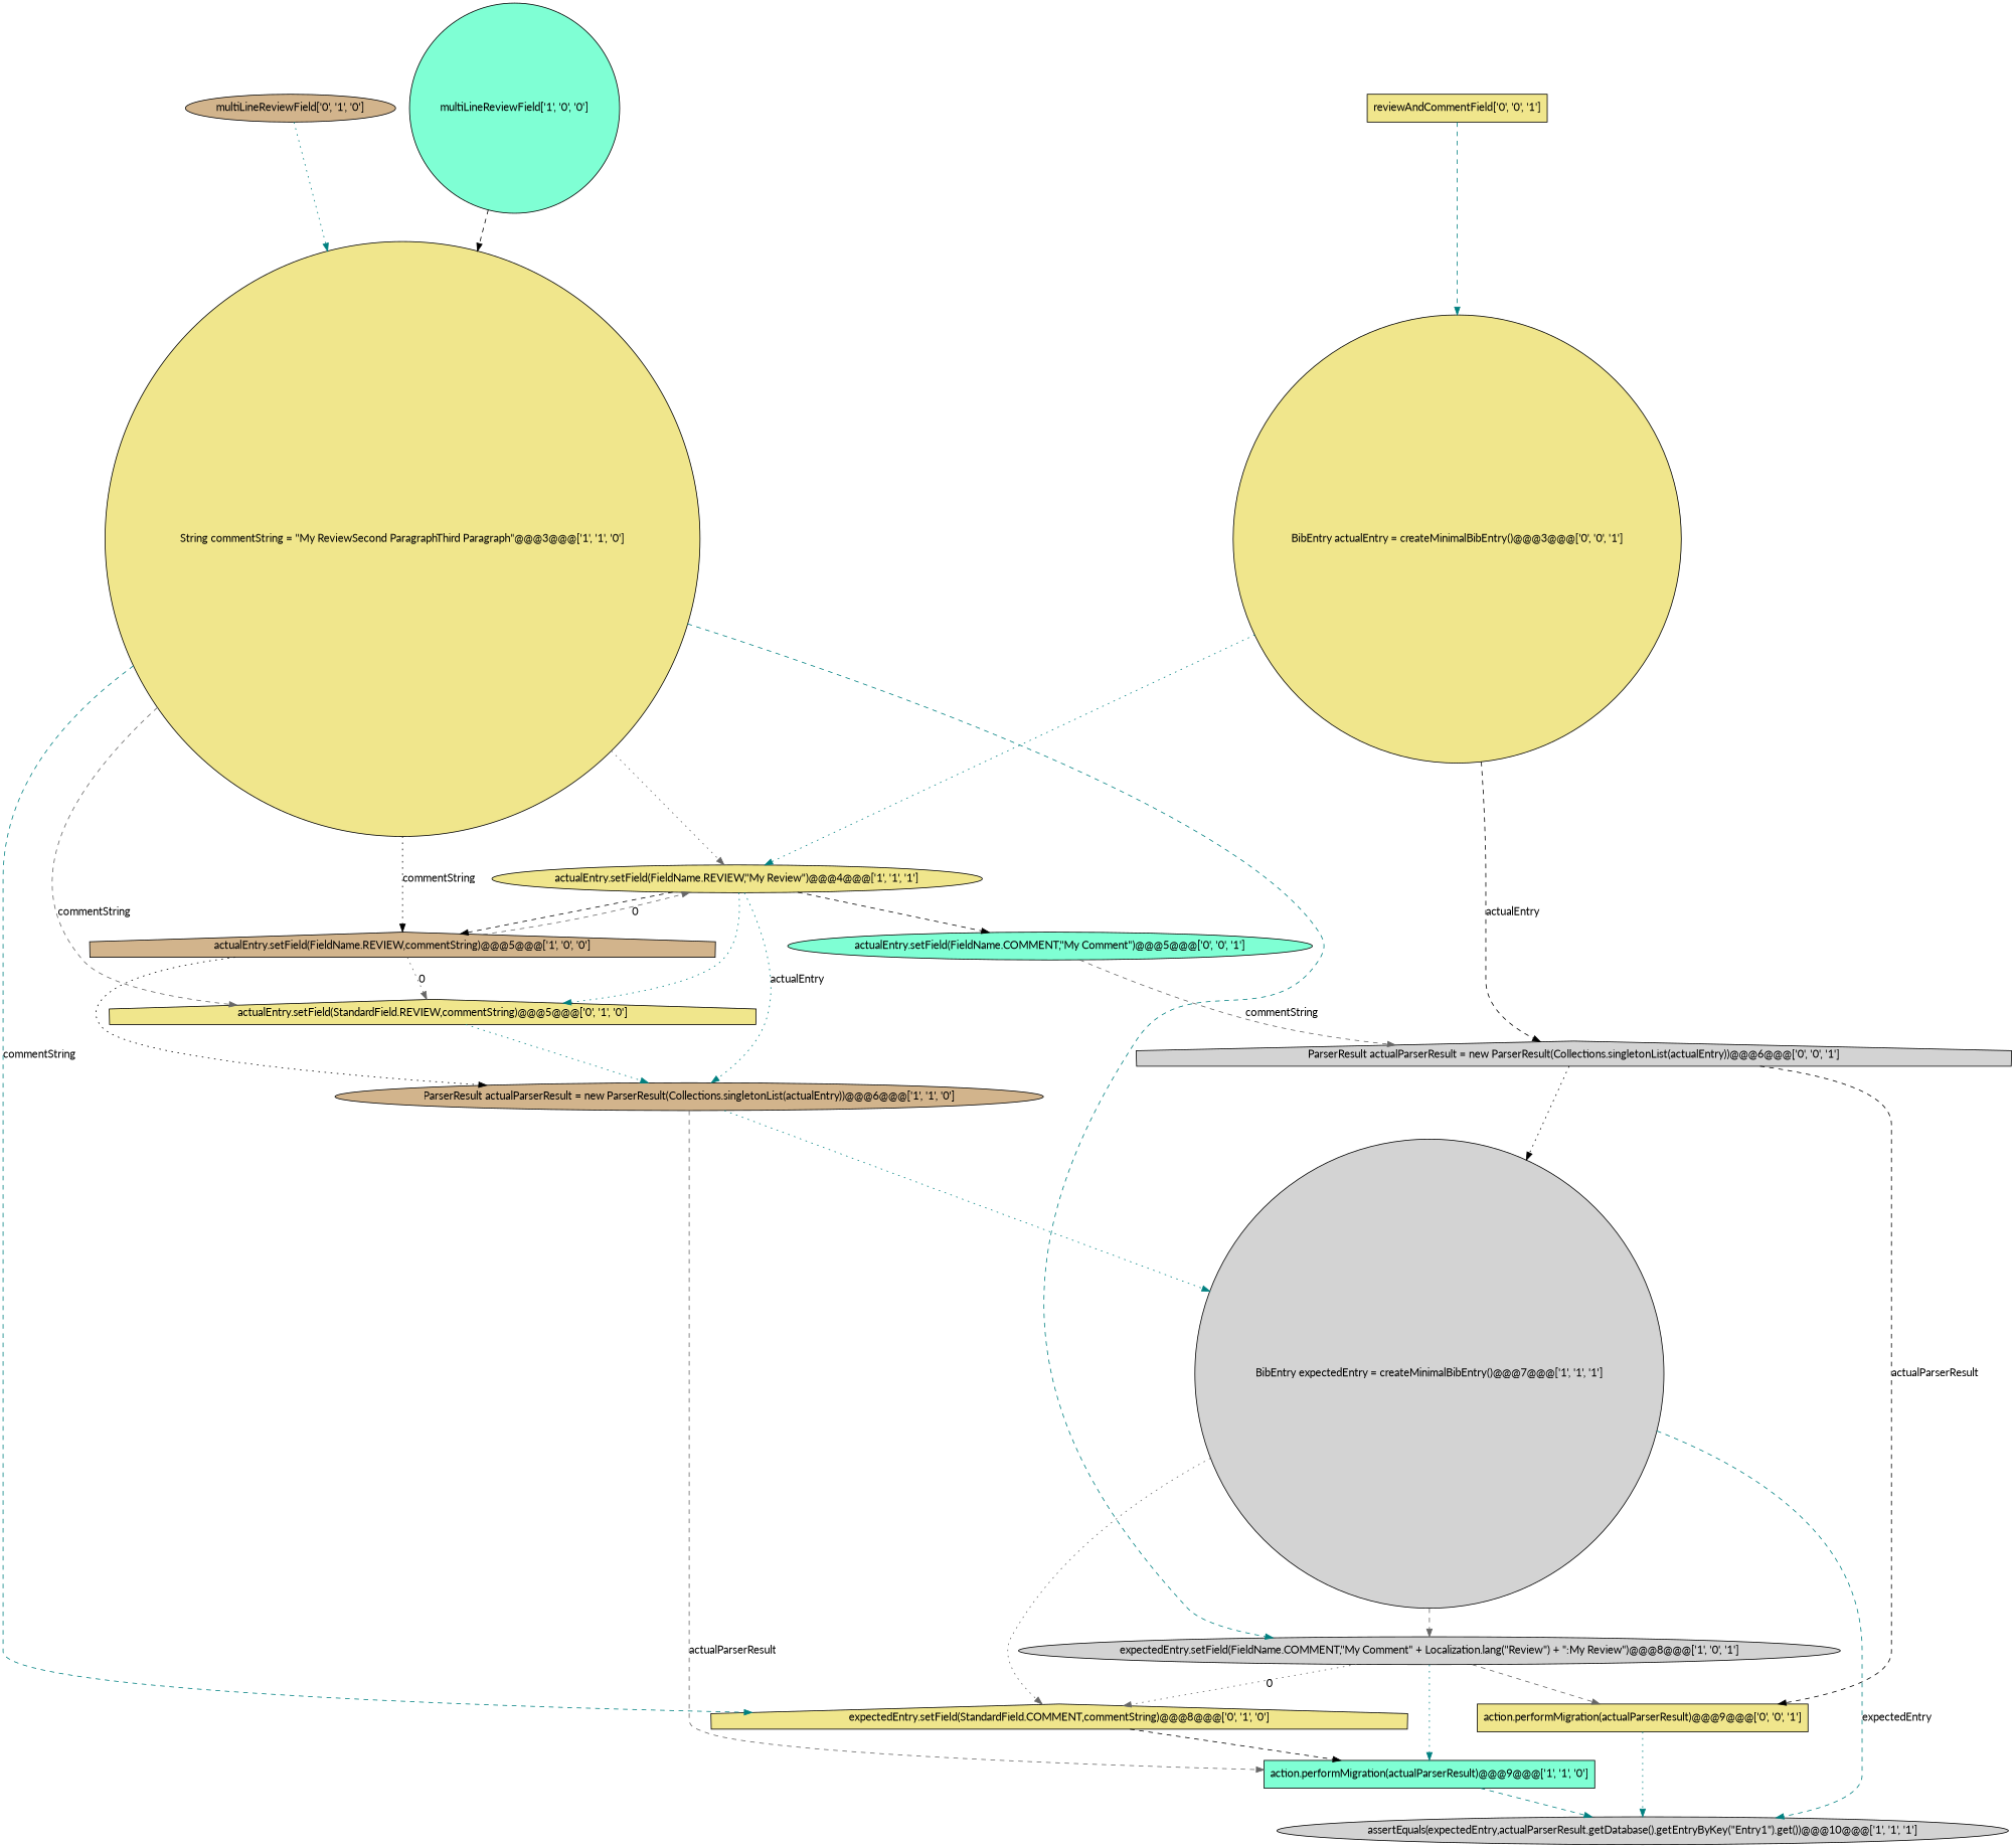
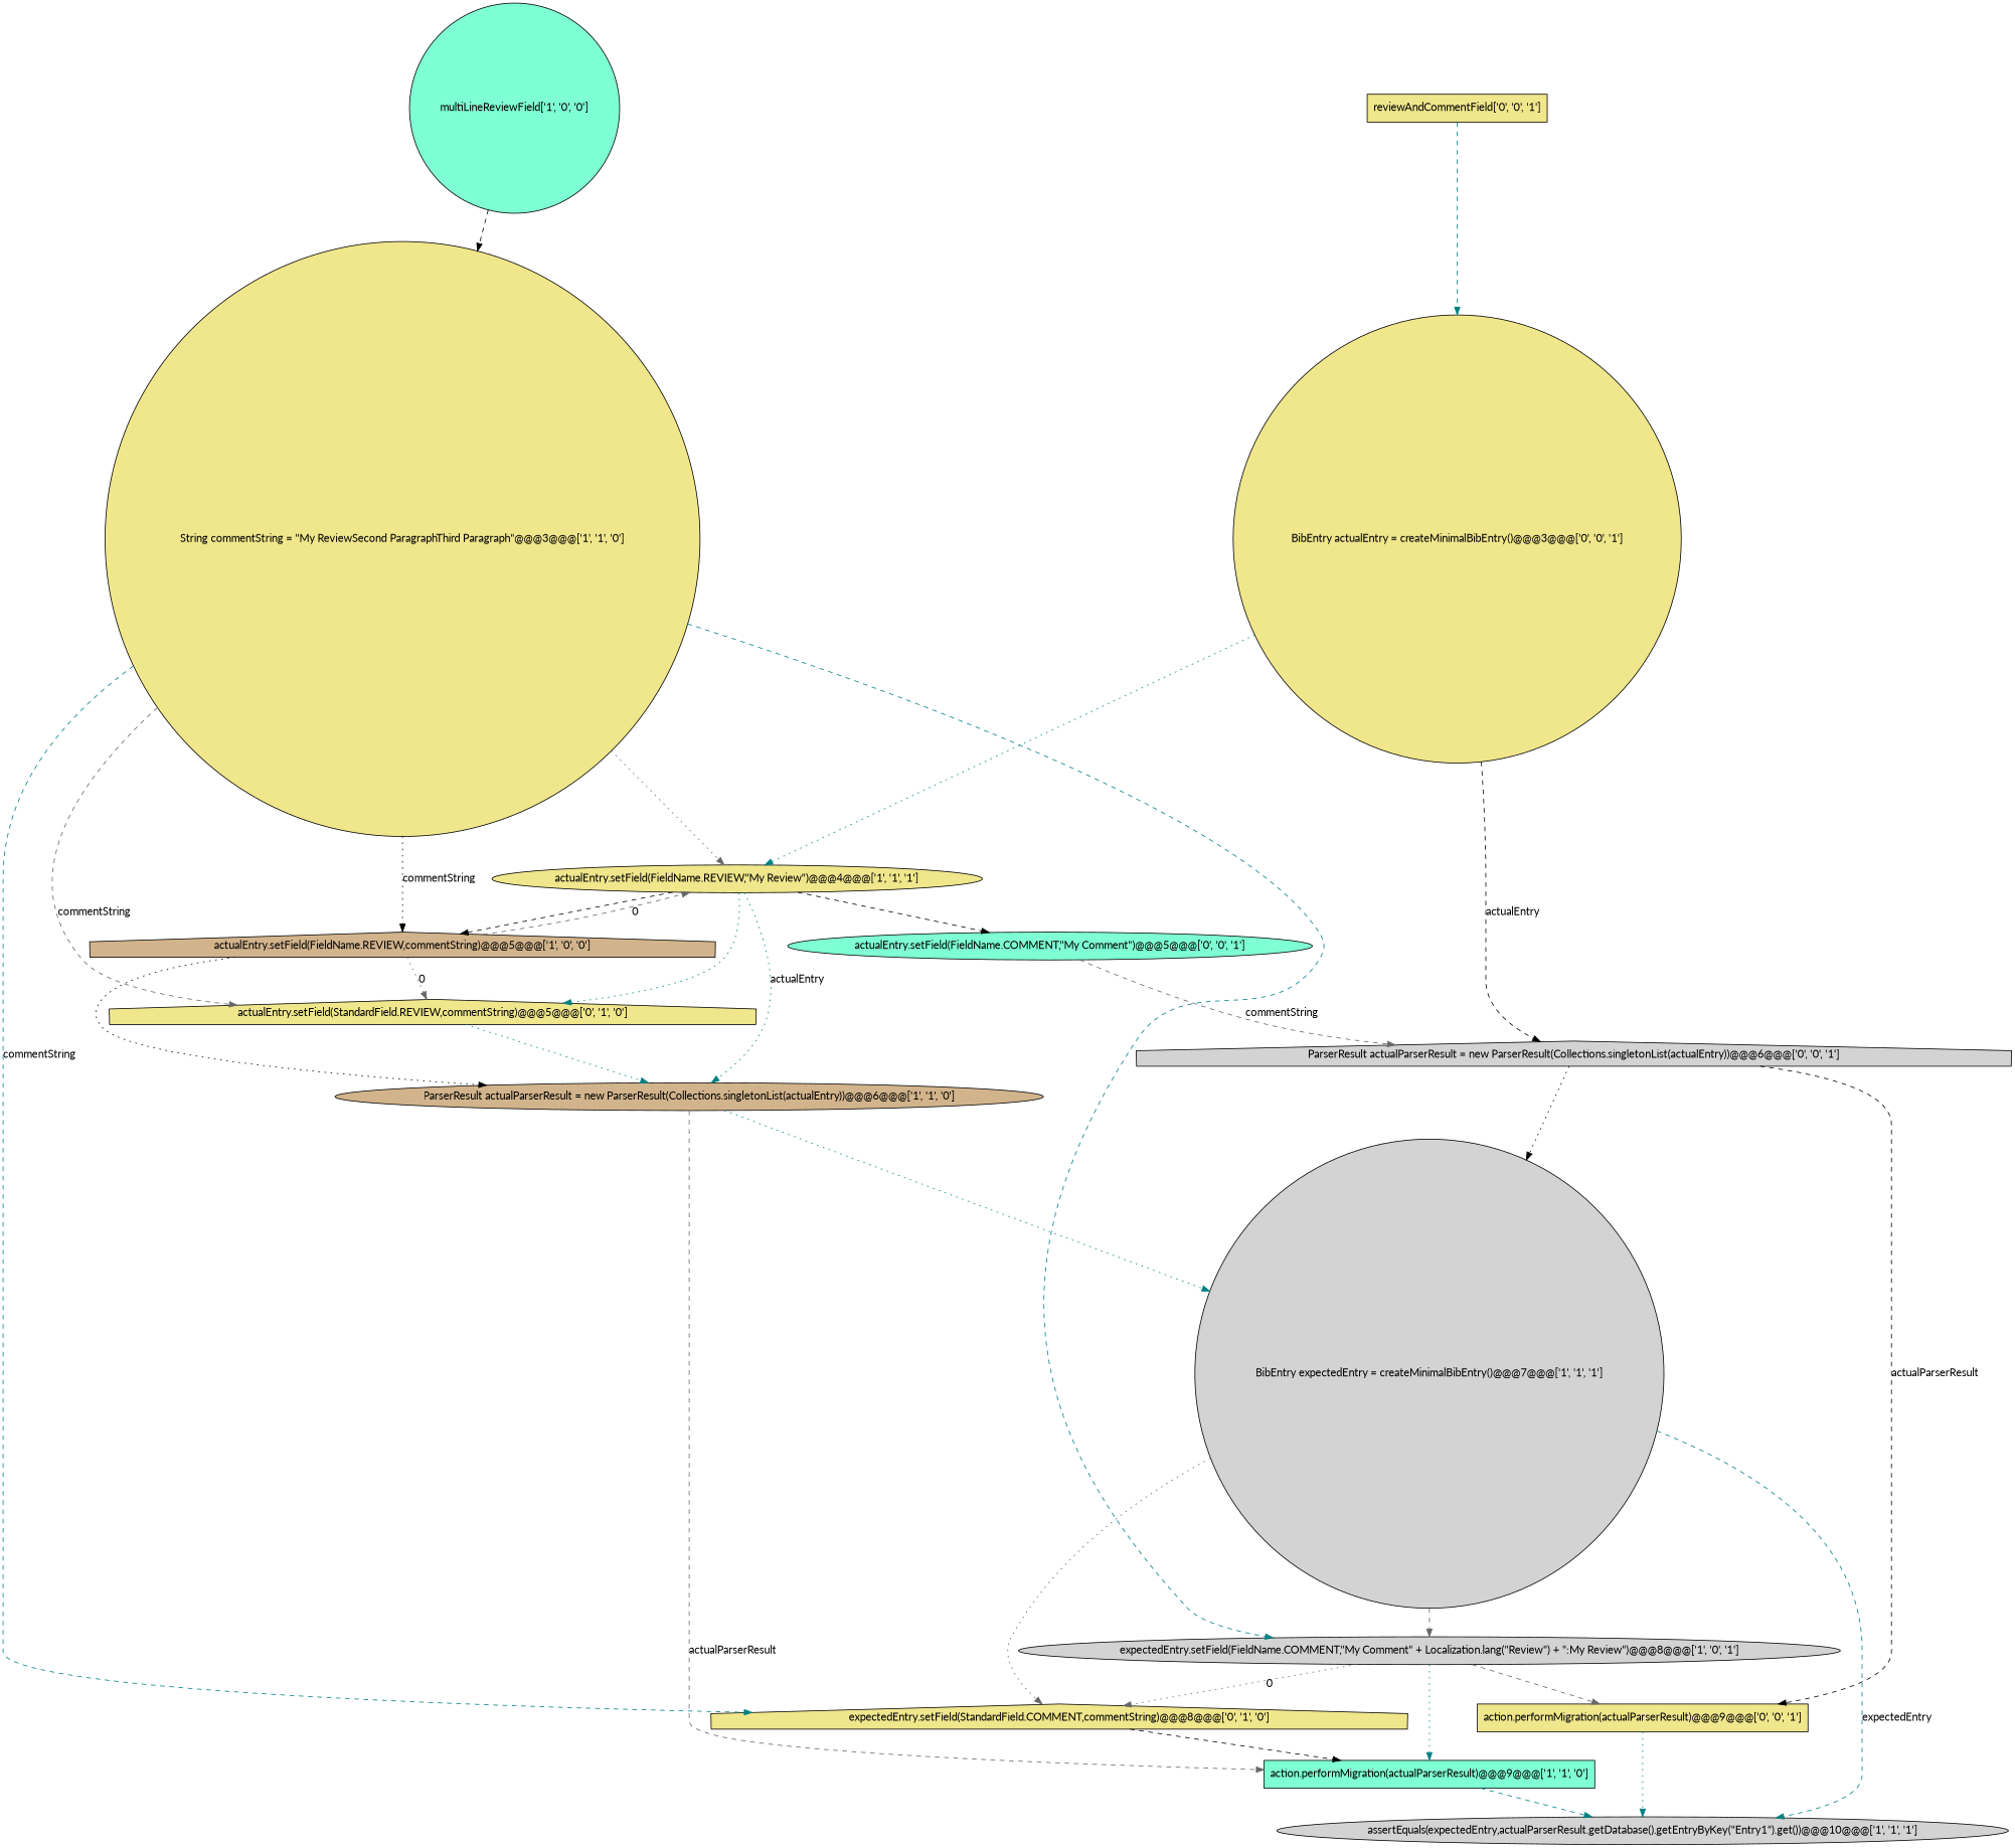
  digraph {
    fontname=Lato
    node [fillcolor=khaki shape=ellipse style=filled fontname=Lato]
    edge [style=dashed color=teal fontname=Lato]
    n1 [label="String commentString = \"My ReviewSecond ParagraphThird Paragraph\"@@@3@@@['1', '1', '0']" shape=circle]
    n2 [label="actualEntry.setField(FieldName.REVIEW,\"My Review\")@@@4@@@['1', '1', '1']"]
    n3 [label="actualEntry.setField(StandardField.REVIEW,commentString)@@@5@@@['0', '1', '0']" shape=house]
    n4 [fillcolor=tan label="actualEntry.setField(FieldName.REVIEW,commentString)@@@5@@@['1', '0', '0']" shape=house]
    n5 [fillcolor=lightgrey label="expectedEntry.setField(FieldName.COMMENT,\"My Comment\" + Localization.lang(\"Review\") + \":My Review\")@@@8@@@['1', '0', '1']"]
    n6 [label="expectedEntry.setField(StandardField.COMMENT,commentString)@@@8@@@['0', '1', '0']" shape=house]
    n7 [fillcolor=aquamarine label="actualEntry.setField(FieldName.COMMENT,\"My Comment\")@@@5@@@['0', '0', '1']"]
    n8 [fillcolor=tan label="ParserResult actualParserResult = new ParserResult(Collections.singletonList(actualEntry))@@@6@@@['1', '1', '0']"]
    n9 [fillcolor=lightgrey label="ParserResult actualParserResult = new ParserResult(Collections.singletonList(actualEntry))@@@6@@@['0', '0', '1']" shape=house]
    n10 [fillcolor=lightgrey label="assertEquals(expectedEntry,actualParserResult.getDatabase().getEntryByKey(\"Entry1\").get())@@@10@@@['1', '1', '1']"]
    n11 [label="action.performMigration(actualParserResult)@@@9@@@['0', '0', '1']" shape=box]
    n12 [fillcolor=aquamarine label="multiLineReviewField['1', '0', '0']" shape=circle]
-   n13 [fillcolor=tan label="multiLineReviewField['0', '1', '0']"]
    n14 [fillcolor=aquamarine label="action.performMigration(actualParserResult)@@@9@@@['1', '1', '0']" shape=box]
    n15 [fillcolor=lightgrey label="BibEntry expectedEntry = createMinimalBibEntry()@@@7@@@['1', '1', '1']" shape=circle]
    n16 [label="reviewAndCommentField['0', '0', '1']" shape=box]
    n17 [label="BibEntry actualEntry = createMinimalBibEntry()@@@3@@@['0', '0', '1']" shape=circle]
    n1 -> n2 [style=dotted color=gray40]
    n1 -> n3 [label=commentString color=gray40]
    n1 -> n4 [label=commentString style=dotted color=black]
    n1 -> n5 [label=commentString]
    n1 -> n6 [label=commentString]
    n2 -> n3 [style=dotted]
    n2 -> n4 [color=black]
    n2 -> n7 [color=black]
    n2 -> n8 [label=actualEntry style=dotted]
    n3 -> n8 [style=dotted]
    n4 -> n2 [label=0 color=gray40]
    n4 -> n3 [label=0 style=dotted color=gray40]
    n4 -> n8 [style=dotted color=black]
    n5 -> n6 [label=0 style=dotted color=gray40]
    n5 -> n11 [color=gray40]
    n5 -> n14 [style=dotted]
    n6 -> n14 [color=black]
    n7 -> n9 [color=gray40]
    n8 -> n14 [label=actualParserResult color=gray40]
    n8 -> n15 [style=dotted]
    n9 -> n11 [label=actualParserResult color=black]
    n9 -> n15 [style=dotted color=black]
    n11 -> n10 [style=dotted]
    n12 -> n1 [color=black]
-   n13 -> n1 [style=dotted]
    n14 -> n10
    n15 -> n5 [color=gray40]
    n15 -> n6 [style=dotted color=gray40]
    n15 -> n10 [label=expectedEntry]
    n16 -> n17
    n17 -> n2 [style=dotted]
    n17 -> n9 [label=actualEntry color=black]
  }
